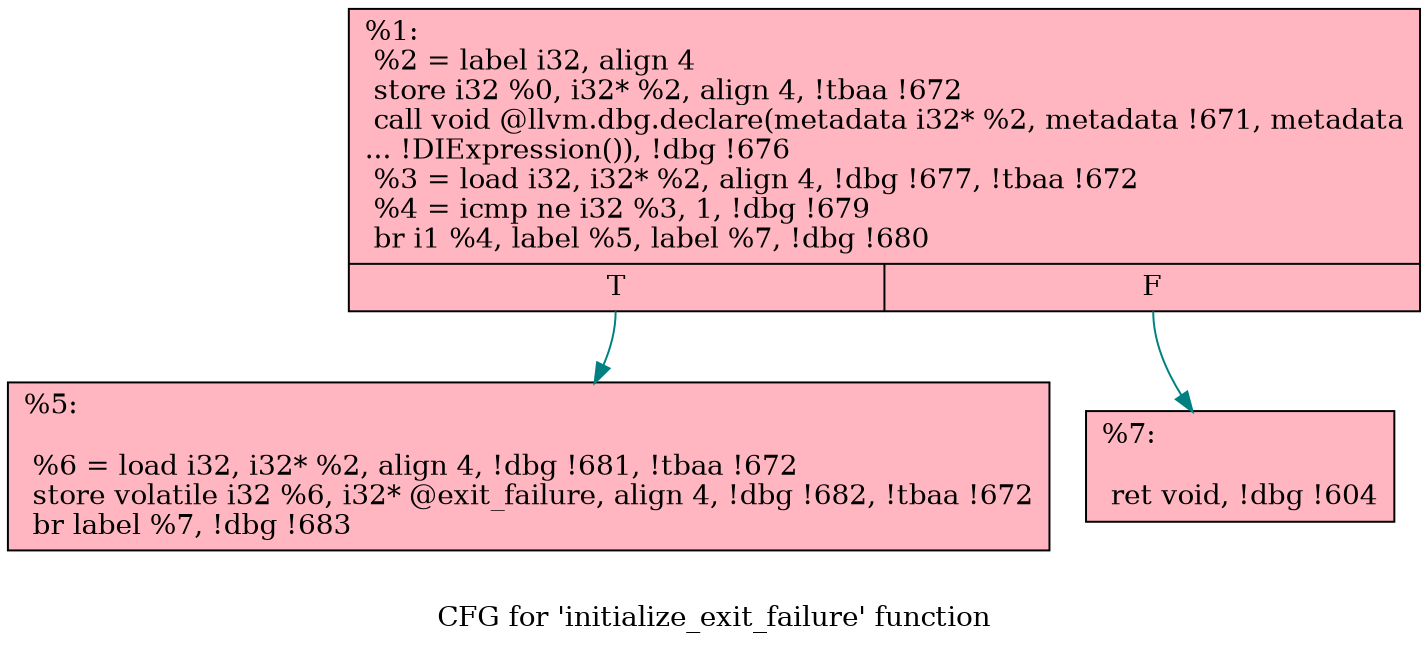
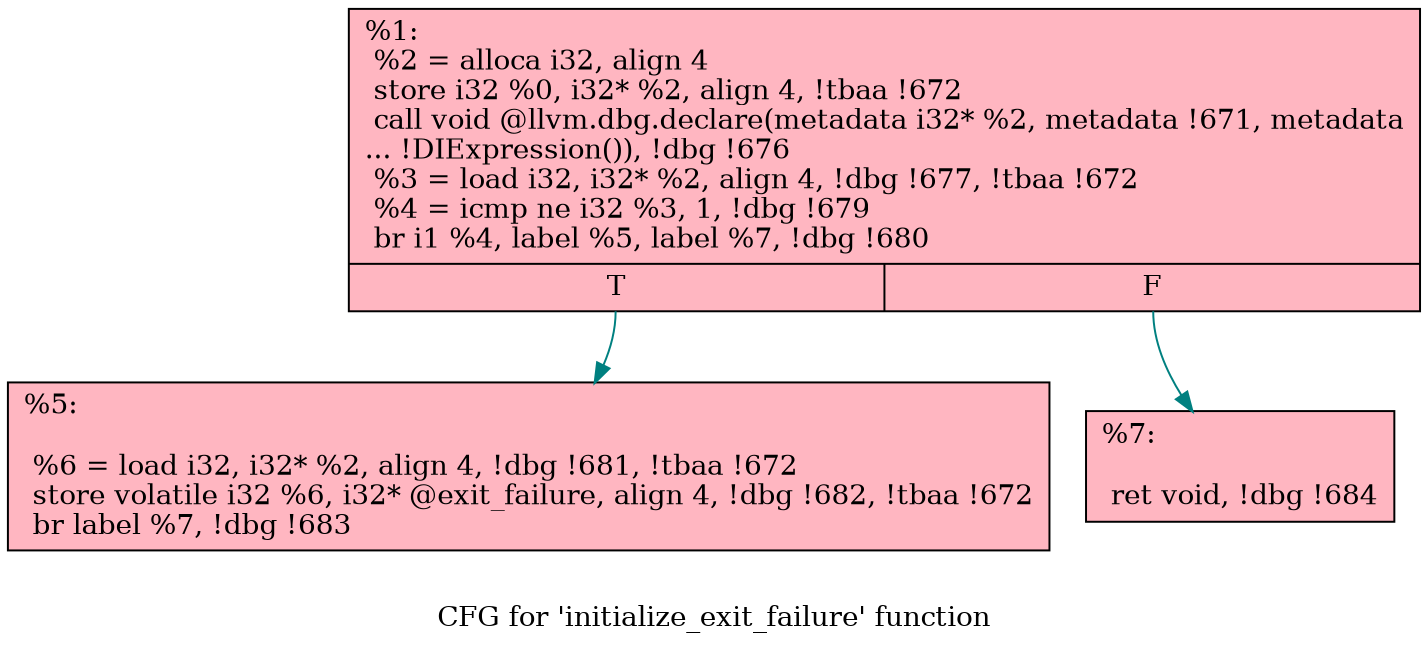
  digraph {
    label="CFG for 'initialize_exit_failure' function"
    node [fillcolor=lightpink shape=record style=filled]
    edge [color=teal]
-   n1 [label="{%1:\l  %2 = label i32, align 4\l  store i32 %0, i32* %2, align 4, !tbaa !672\l  call void @llvm.dbg.declare(metadata i32* %2, metadata !671, metadata\l... !DIExpression()), !dbg !676\l  %3 = load i32, i32* %2, align 4, !dbg !677, !tbaa !672\l  %4 = icmp ne i32 %3, 1, !dbg !679\l  br i1 %4, label %5, label %7, !dbg !680\l|{<s0>T|<s1>F}}"]
+   n1 [label="{%1:\l  %2 = alloca i32, align 4\l  store i32 %0, i32* %2, align 4, !tbaa !672\l  call void @llvm.dbg.declare(metadata i32* %2, metadata !671, metadata\l... !DIExpression()), !dbg !676\l  %3 = load i32, i32* %2, align 4, !dbg !677, !tbaa !672\l  %4 = icmp ne i32 %3, 1, !dbg !679\l  br i1 %4, label %5, label %7, !dbg !680\l|{<s0>T|<s1>F}}"]
    n2 [label="{%5:\l\l  %6 = load i32, i32* %2, align 4, !dbg !681, !tbaa !672\l  store volatile i32 %6, i32* @exit_failure, align 4, !dbg !682, !tbaa !672\l  br label %7, !dbg !683\l}"]
-   n3 [label="{%7:\l\l  ret void, !dbg !604\l}"]
+   n3 [label="{%7:\l\l  ret void, !dbg !684\l}"]
    n1 -> n2 [tailport=s0]
    n1 -> n3 [tailport=s1]
  }
